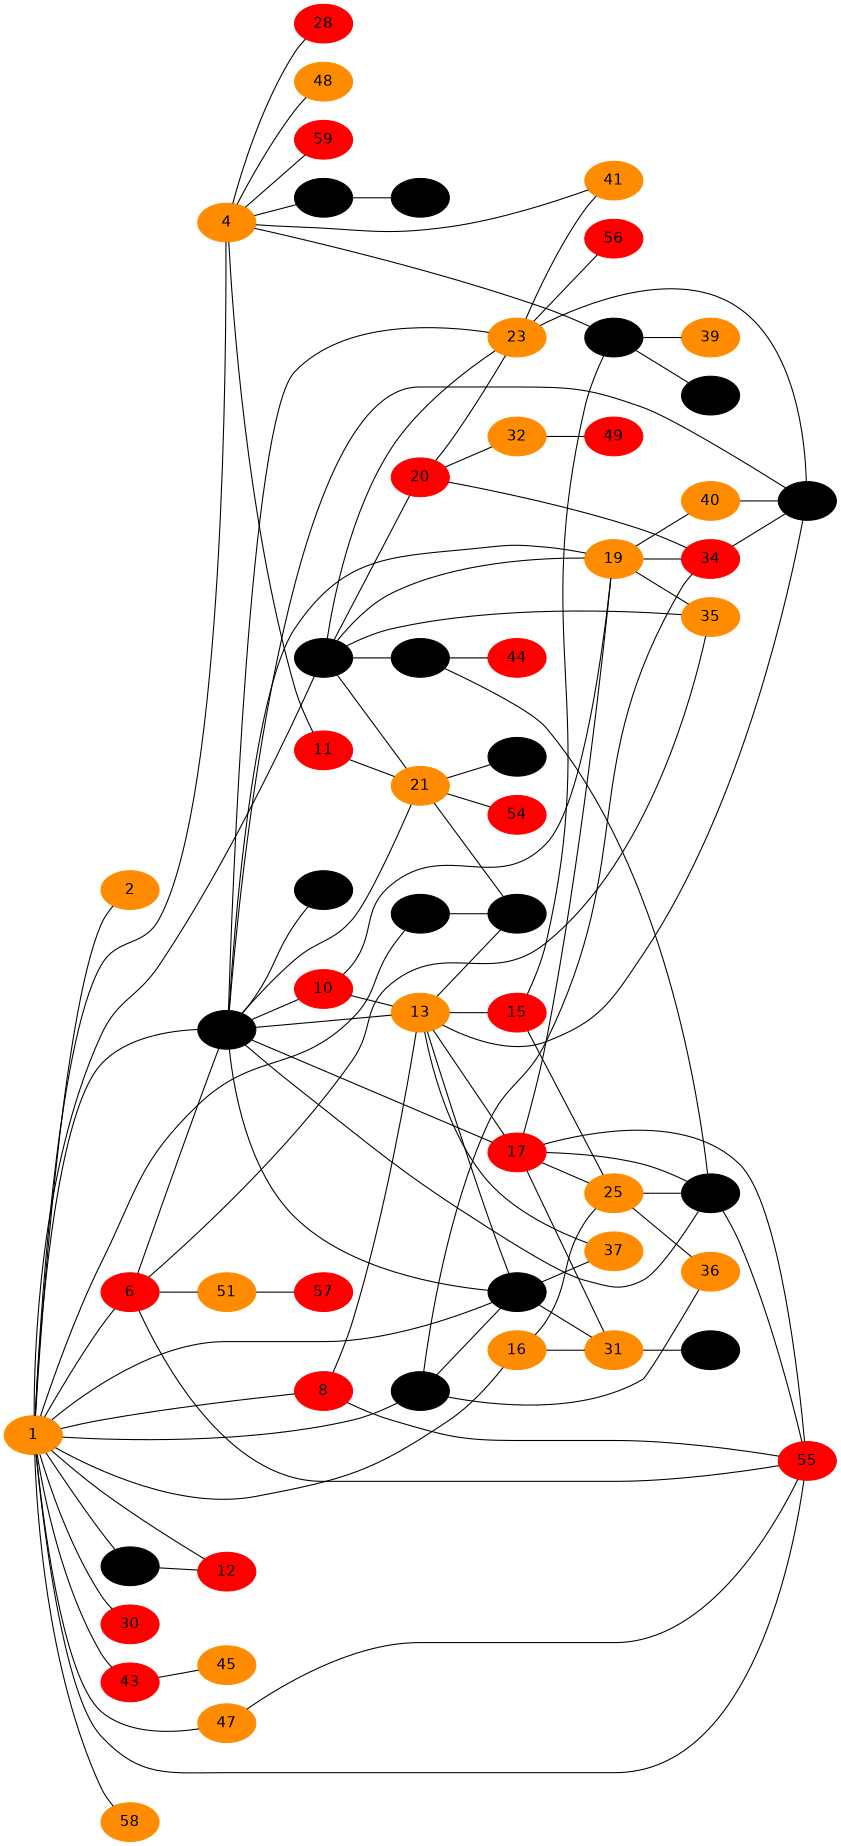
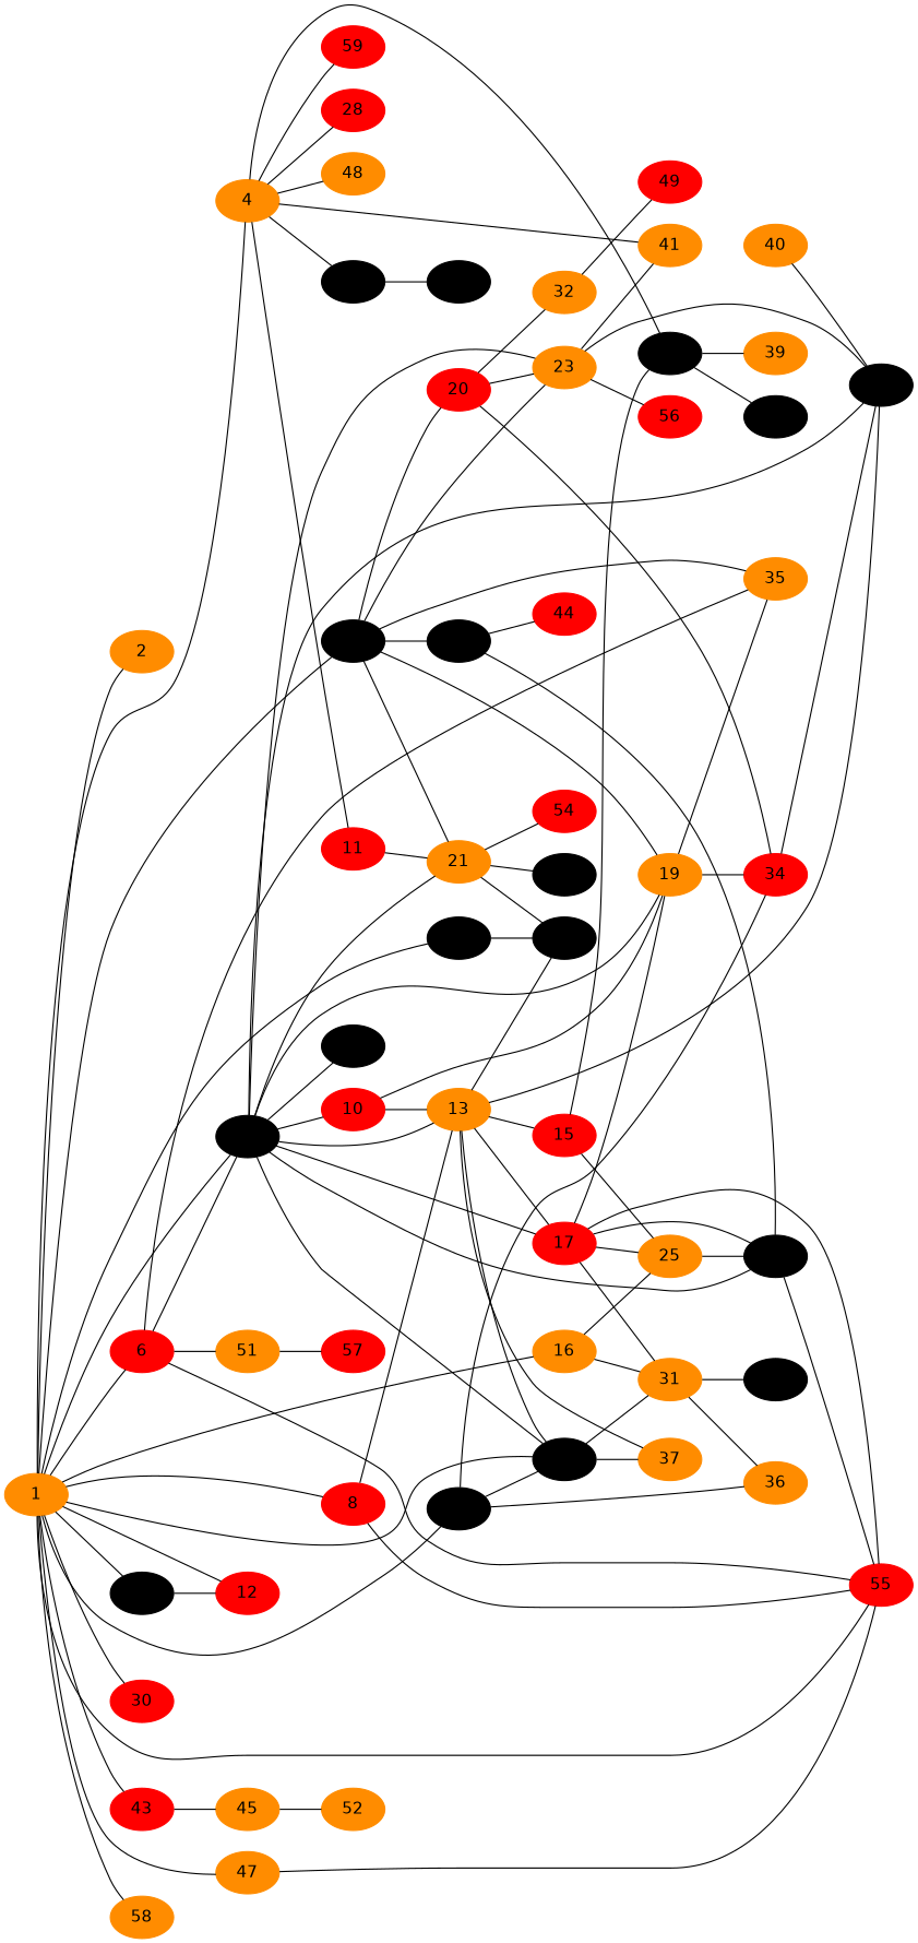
  graph {
    fontname="DejaVu Sans"
    rankdir=LR
    node [color=darkorange fontname="DejaVu Sans" style=filled]
    edge [fontname="DejaVu Sans" weight=1.0]
    1
    2
    3 [color=black]
    4
    6 [color=red]
    7 [color=black]
    8 [color=red]
    9 [color=black]
    12 [color=red]
    14 [color=black]
    16
    26 [color=black]
    27 [color=black]
    30 [color=red]
    43 [color=red]
    47
    55 [color=red]
    58
    5 [color=black]
    19
    20 [color=red]
    21
    23
    35
    11 [color=red]
    18 [color=black]
    22 [color=black]
    28 [color=red]
    41
    48
    59 [color=red]
    51
    13
    29 [color=black]
    10 [color=red]
    17 [color=red]
    42 [color=black]
    46 [color=black]
    34 [color=red]
    36
    25
    31
    37
    33 [color=black]
    45
    44 [color=red]
    40
    32
    24 [color=black]
    54 [color=red]
    56 [color=red]
    15 [color=red]
    39
    53 [color=black]
    38 [color=black]
    57 [color=red]
    50 [color=black]
    49 [color=red]
+   52
    1 -- 2
    1 -- 3
    1 -- 4
    1 -- 6
    1 -- 7
    1 -- 8
    1 -- 9
    1 -- 12
    1 -- 14
    1 -- 16
    1 -- 26
    1 -- 27
    1 -- 30
    1 -- 43
    1 -- 47
    1 -- 55
    1 -- 58
    3 -- 5 [weight=6.0]
    3 -- 19
    3 -- 20
    3 -- 21
    3 -- 23
    3 -- 35
    4 -- 11
    4 -- 18
    4 -- 22
    4 -- 28
    4 -- 41
    4 -- 48
    4 -- 59
    6 -- 7
    6 -- 55
    6 -- 35
    6 -- 51
    7 -- 26
    7 -- 19
    7 -- 21
    7 -- 23
    7 -- 13
    7 -- 29
    7 -- 10
    7 -- 17
    7 -- 42
    7 -- 46
    8 -- 55
    8 -- 13
    9 -- 12
    14 -- 26
    14 -- 34
    14 -- 36
    16 -- 25
    16 -- 31
    26 -- 31
    26 -- 37 [weight=5.0]
    27 -- 33 [weight=2.0]
    43 -- 45
    47 -- 55
    5 -- 29
    5 -- 44
    19 -- 35
    19 -- 34 [weight=3.0]
-   19 -- 40
    20 -- 23
    20 -- 34
    20 -- 32
    21 -- 33
    21 -- 24
    21 -- 54
    23 -- 41
    23 -- 46
    23 -- 56
    11 -- 21
    18 -- 39
    18 -- 53
    22 -- 38
    51 -- 57
    13 -- 26
    13 -- 17
    13 -- 46
    13 -- 37
    13 -- 33
    13 -- 15
    29 -- 55
    10 -- 19
    10 -- 13 [weight=8.0]
    17 -- 55
    17 -- 19
    17 -- 29
    17 -- 25 [weight=5.0]
    17 -- 31
    34 -- 46
    25 -- 29
-   25 -- 36
+   31 -- 36
    31 -- 50
+   45 -- 52
    40 -- 46 [weight=2.0]
    32 -- 49
    15 -- 18
    15 -- 25
  }
